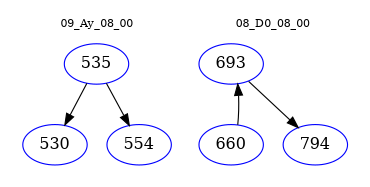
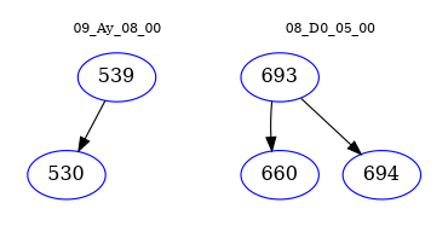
  digraph {
    node [color=blue]
    edge [color=black]
-   n1 [label=535]
+   n1 [label=539]
    n2 [label=530]
-   n3 [label=554]
    n4 [label=693]
    n5 [label=660]
-   n6 [label=794]
+   n6 [label=694]
    subgraph cluster_1 {
      color=white
      fontsize=10
      label="09_Ay_08_00"
      n1
      n2
-     n3
    }
    subgraph cluster_2 {
      color=white
      fontsize=10
-     label="08_D0_08_00"
+     label="08_D0_05_00"
      n4
      n5
      n6
    }
    n1 -> n2
-   n1 -> n3
-   n5 -> n4
+   n4 -> n5
    n4 -> n6
  }
